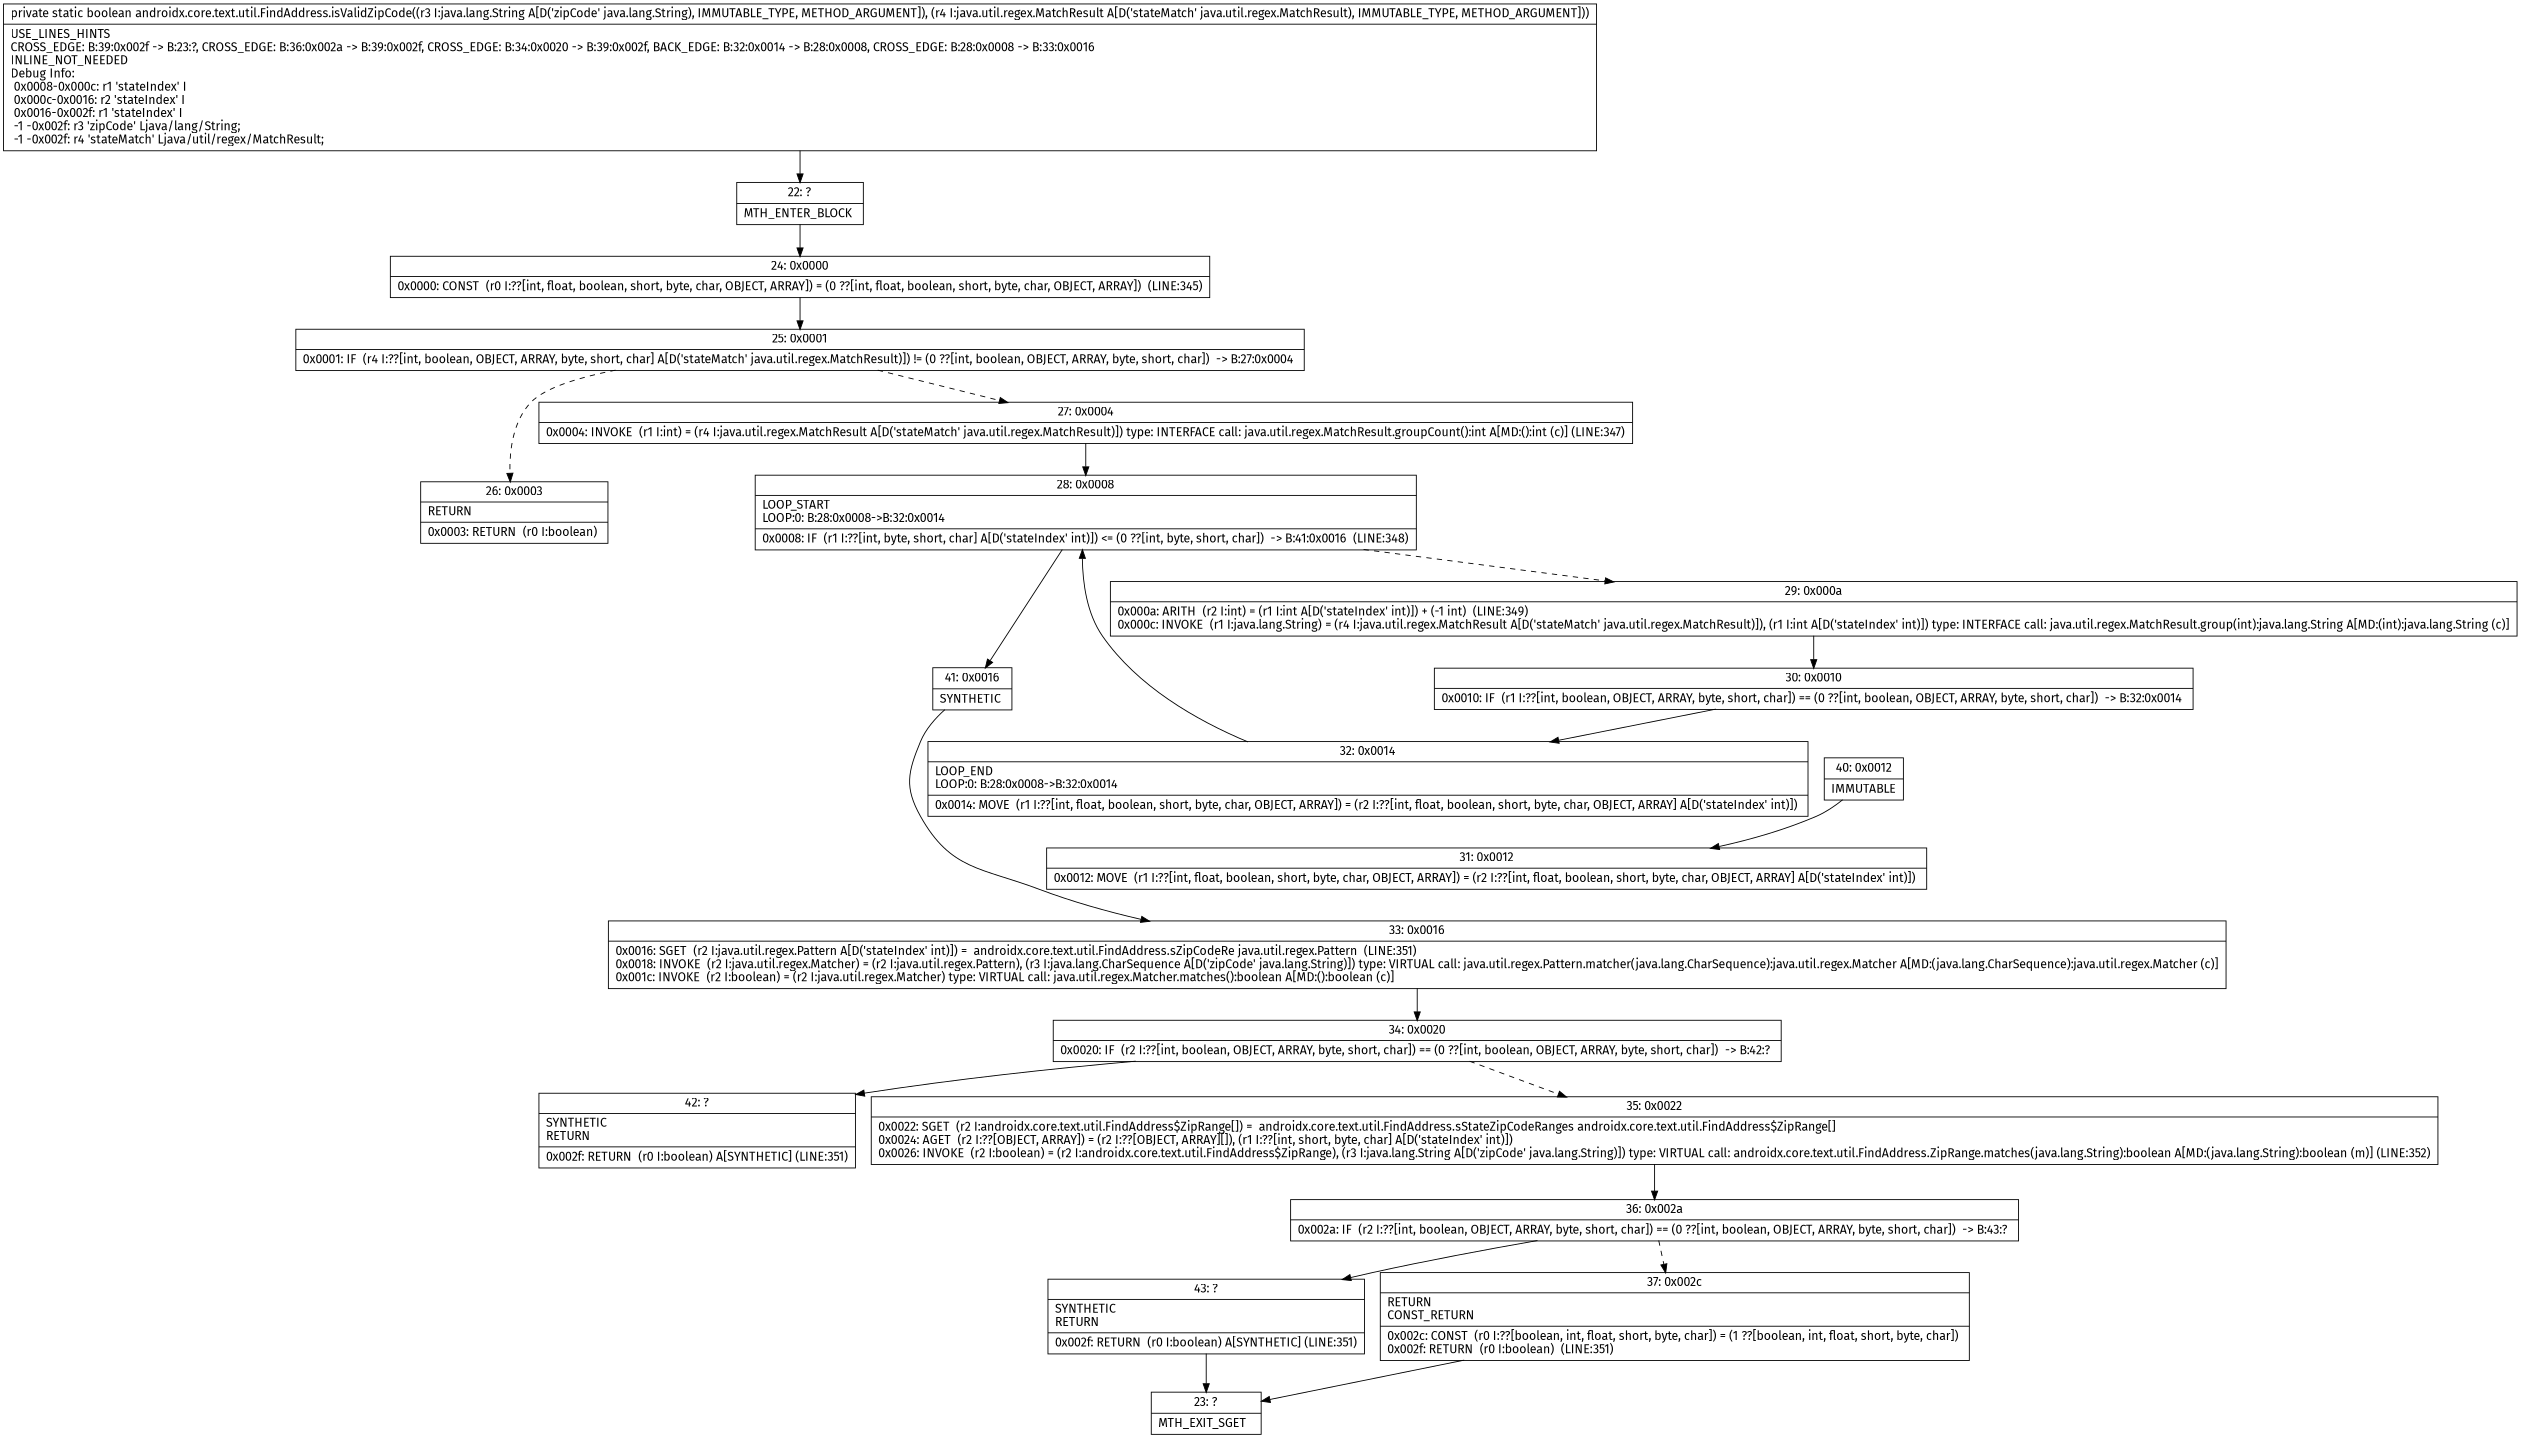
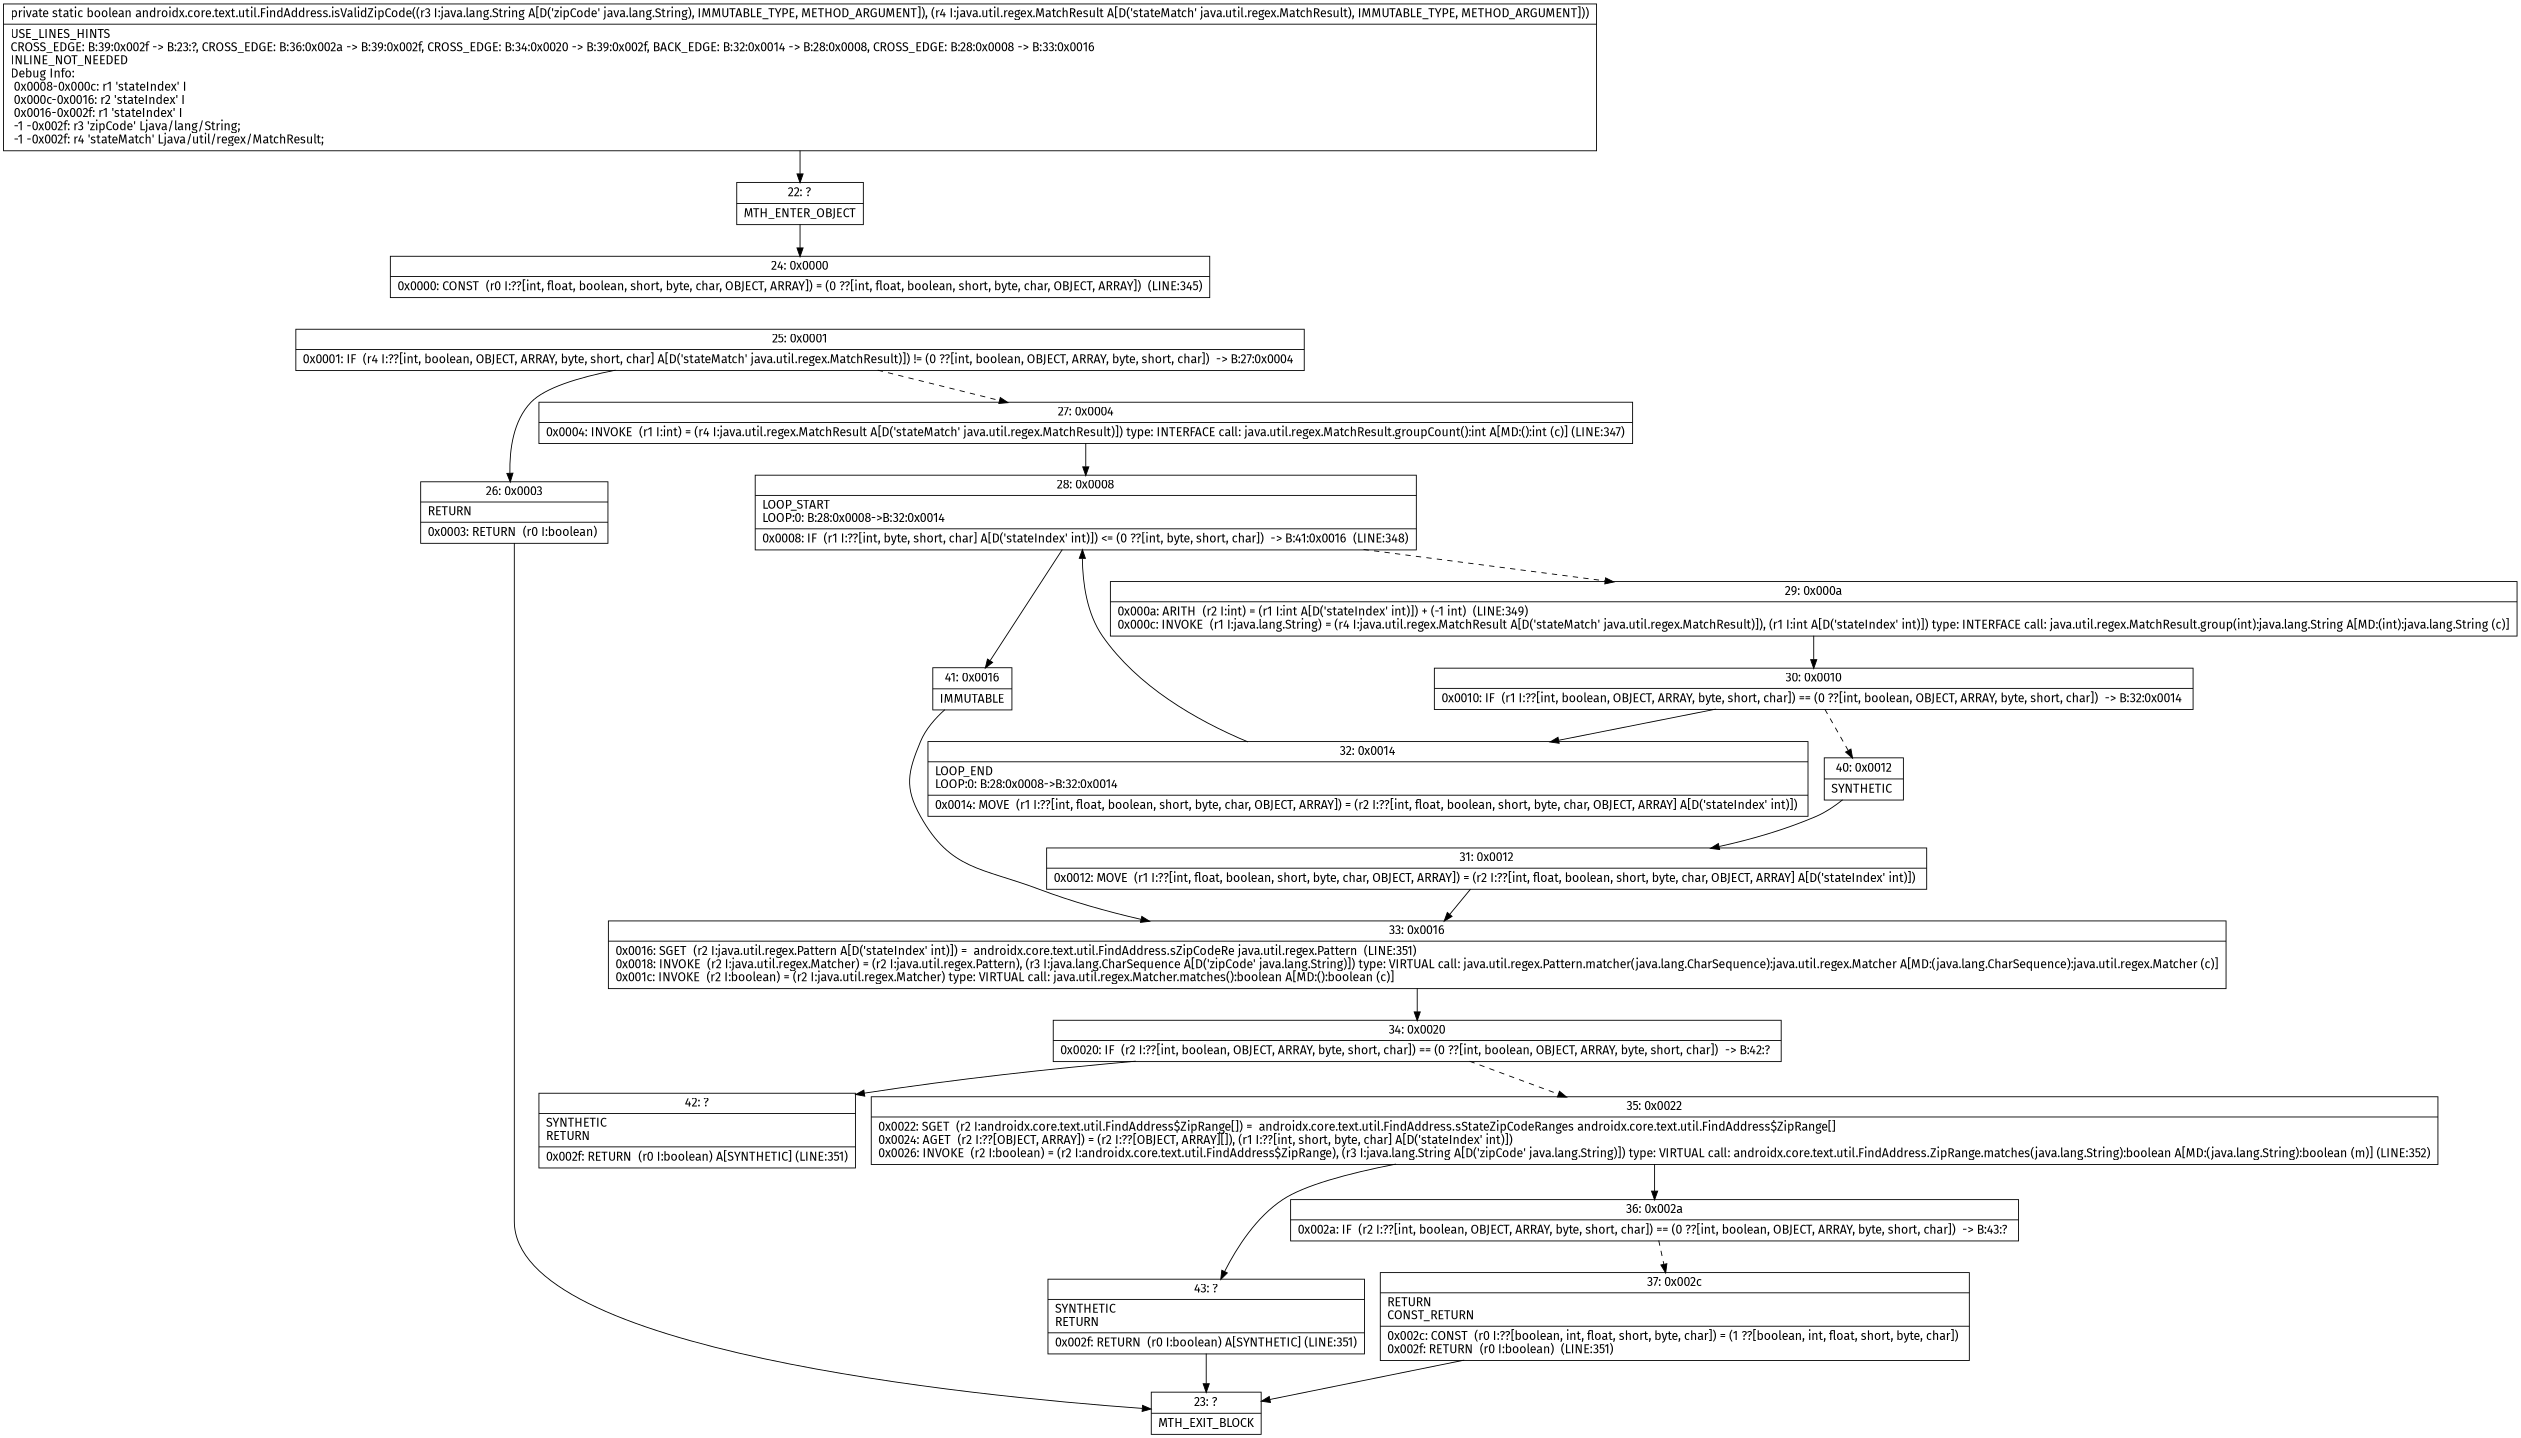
  digraph {
    fontname="Fira Sans"
    node [fontname="Fira Sans" shape=record]
    edge [fontname="Fira Sans"]
-   n1 [label="{22\:\ ?|MTH_ENTER_BLOCK\l}"]
+   n1 [label="{22\:\ ?|MTH_ENTER_OBJECT\l}"]
    n2 [label="{24\:\ 0x0000|0x0000: CONST  (r0 I:??[int, float, boolean, short, byte, char, OBJECT, ARRAY]) = (0 ??[int, float, boolean, short, byte, char, OBJECT, ARRAY])  (LINE:345)\l}"]
    n3 [label="{25\:\ 0x0001|0x0001: IF  (r4 I:??[int, boolean, OBJECT, ARRAY, byte, short, char] A[D('stateMatch' java.util.regex.MatchResult)]) != (0 ??[int, boolean, OBJECT, ARRAY, byte, short, char])  \-\> B:27:0x0004 \l}"]
    n4 [label="{26\:\ 0x0003|RETURN\l|0x0003: RETURN  (r0 I:boolean) \l}"]
    n5 [label="{27\:\ 0x0004|0x0004: INVOKE  (r1 I:int) = (r4 I:java.util.regex.MatchResult A[D('stateMatch' java.util.regex.MatchResult)]) type: INTERFACE call: java.util.regex.MatchResult.groupCount():int A[MD:():int (c)] (LINE:347)\l}"]
-   n6 [label="{23\:\ ?|MTH_EXIT_SGET\l}"]
+   n6 [label="{23\:\ ?|MTH_EXIT_BLOCK\l}"]
    n7 [label="{28\:\ 0x0008|LOOP_START\lLOOP:0: B:28:0x0008\-\>B:32:0x0014\l|0x0008: IF  (r1 I:??[int, byte, short, char] A[D('stateIndex' int)]) \<= (0 ??[int, byte, short, char])  \-\> B:41:0x0016  (LINE:348)\l}"]
    n8 [label="{29\:\ 0x000a|0x000a: ARITH  (r2 I:int) = (r1 I:int A[D('stateIndex' int)]) + (\-1 int)  (LINE:349)\l0x000c: INVOKE  (r1 I:java.lang.String) = (r4 I:java.util.regex.MatchResult A[D('stateMatch' java.util.regex.MatchResult)]), (r1 I:int A[D('stateIndex' int)]) type: INTERFACE call: java.util.regex.MatchResult.group(int):java.lang.String A[MD:(int):java.lang.String (c)]\l}"]
-   n9 [label="{41\:\ 0x0016|SYNTHETIC\l}"]
+   n9 [label="{41\:\ 0x0016|IMMUTABLE\l}"]
    n10 [label="{30\:\ 0x0010|0x0010: IF  (r1 I:??[int, boolean, OBJECT, ARRAY, byte, short, char]) == (0 ??[int, boolean, OBJECT, ARRAY, byte, short, char])  \-\> B:32:0x0014 \l}"]
    n11 [label="{33\:\ 0x0016|0x0016: SGET  (r2 I:java.util.regex.Pattern A[D('stateIndex' int)]) =  androidx.core.text.util.FindAddress.sZipCodeRe java.util.regex.Pattern  (LINE:351)\l0x0018: INVOKE  (r2 I:java.util.regex.Matcher) = (r2 I:java.util.regex.Pattern), (r3 I:java.lang.CharSequence A[D('zipCode' java.lang.String)]) type: VIRTUAL call: java.util.regex.Pattern.matcher(java.lang.CharSequence):java.util.regex.Matcher A[MD:(java.lang.CharSequence):java.util.regex.Matcher (c)]\l0x001c: INVOKE  (r2 I:boolean) = (r2 I:java.util.regex.Matcher) type: VIRTUAL call: java.util.regex.Matcher.matches():boolean A[MD:():boolean (c)]\l}"]
    n12 [label="{32\:\ 0x0014|LOOP_END\lLOOP:0: B:28:0x0008\-\>B:32:0x0014\l|0x0014: MOVE  (r1 I:??[int, float, boolean, short, byte, char, OBJECT, ARRAY]) = (r2 I:??[int, float, boolean, short, byte, char, OBJECT, ARRAY] A[D('stateIndex' int)]) \l}"]
-   n13 [label="{40\:\ 0x0012|IMMUTABLE\l}"]
+   n13 [label="{40\:\ 0x0012|SYNTHETIC\l}"]
    n14 [label="{31\:\ 0x0012|0x0012: MOVE  (r1 I:??[int, float, boolean, short, byte, char, OBJECT, ARRAY]) = (r2 I:??[int, float, boolean, short, byte, char, OBJECT, ARRAY] A[D('stateIndex' int)]) \l}"]
    n15 [label="{34\:\ 0x0020|0x0020: IF  (r2 I:??[int, boolean, OBJECT, ARRAY, byte, short, char]) == (0 ??[int, boolean, OBJECT, ARRAY, byte, short, char])  \-\> B:42:? \l}"]
    n16 [label="{35\:\ 0x0022|0x0022: SGET  (r2 I:androidx.core.text.util.FindAddress$ZipRange[]) =  androidx.core.text.util.FindAddress.sStateZipCodeRanges androidx.core.text.util.FindAddress$ZipRange[] \l0x0024: AGET  (r2 I:??[OBJECT, ARRAY]) = (r2 I:??[OBJECT, ARRAY][]), (r1 I:??[int, short, byte, char] A[D('stateIndex' int)]) \l0x0026: INVOKE  (r2 I:boolean) = (r2 I:androidx.core.text.util.FindAddress$ZipRange), (r3 I:java.lang.String A[D('zipCode' java.lang.String)]) type: VIRTUAL call: androidx.core.text.util.FindAddress.ZipRange.matches(java.lang.String):boolean A[MD:(java.lang.String):boolean (m)] (LINE:352)\l}"]
    n17 [label="{42\:\ ?|SYNTHETIC\lRETURN\l|0x002f: RETURN  (r0 I:boolean) A[SYNTHETIC] (LINE:351)\l}"]
    n18 [label="{36\:\ 0x002a|0x002a: IF  (r2 I:??[int, boolean, OBJECT, ARRAY, byte, short, char]) == (0 ??[int, boolean, OBJECT, ARRAY, byte, short, char])  \-\> B:43:? \l}"]
    n19 [label="{37\:\ 0x002c|RETURN\lCONST_RETURN\l|0x002c: CONST  (r0 I:??[boolean, int, float, short, byte, char]) = (1 ??[boolean, int, float, short, byte, char]) \l0x002f: RETURN  (r0 I:boolean)  (LINE:351)\l}"]
    n20 [label="{43\:\ ?|SYNTHETIC\lRETURN\l|0x002f: RETURN  (r0 I:boolean) A[SYNTHETIC] (LINE:351)\l}"]
    n21 [label="{private static boolean androidx.core.text.util.FindAddress.isValidZipCode((r3 I:java.lang.String A[D('zipCode' java.lang.String), IMMUTABLE_TYPE, METHOD_ARGUMENT]), (r4 I:java.util.regex.MatchResult A[D('stateMatch' java.util.regex.MatchResult), IMMUTABLE_TYPE, METHOD_ARGUMENT]))  | USE_LINES_HINTS\lCROSS_EDGE: B:39:0x002f \-\> B:23:?, CROSS_EDGE: B:36:0x002a \-\> B:39:0x002f, CROSS_EDGE: B:34:0x0020 \-\> B:39:0x002f, BACK_EDGE: B:32:0x0014 \-\> B:28:0x0008, CROSS_EDGE: B:28:0x0008 \-\> B:33:0x0016\lINLINE_NOT_NEEDED\lDebug Info:\l  0x0008\-0x000c: r1 'stateIndex' I\l  0x000c\-0x0016: r2 'stateIndex' I\l  0x0016\-0x002f: r1 'stateIndex' I\l  \-1 \-0x002f: r3 'zipCode' Ljava\/lang\/String;\l  \-1 \-0x002f: r4 'stateMatch' Ljava\/util\/regex\/MatchResult;\l}"]
    n1 -> n2
-   n2 -> n3
-   n3 -> n4 [style=dashed]
+   n3 -> n4 [style=solid]
    n3 -> n5 [style=dashed]
+   n4 -> n6
    n5 -> n7
    n7 -> n8 [style=dashed]
    n7 -> n9
    n8 -> n10
    n9 -> n11
    n10 -> n12
+   n10 -> n13 [style=dashed]
    n11 -> n15
    n12 -> n7
    n13 -> n14
+   n14 -> n11
    n15 -> n16 [style=dashed]
    n15 -> n17
    n16 -> n18
    n18 -> n19 [style=dashed]
-   n18 -> n20
+   n16 -> n20
    n19 -> n6
    n20 -> n6
    n21 -> n1
  }
